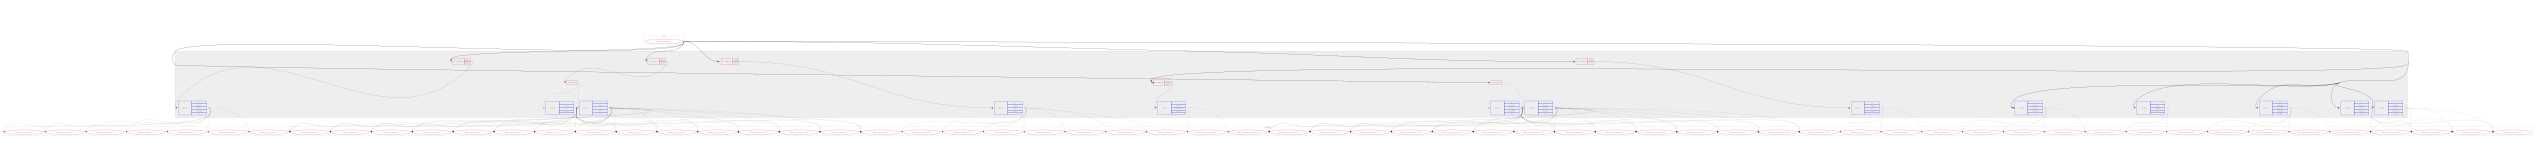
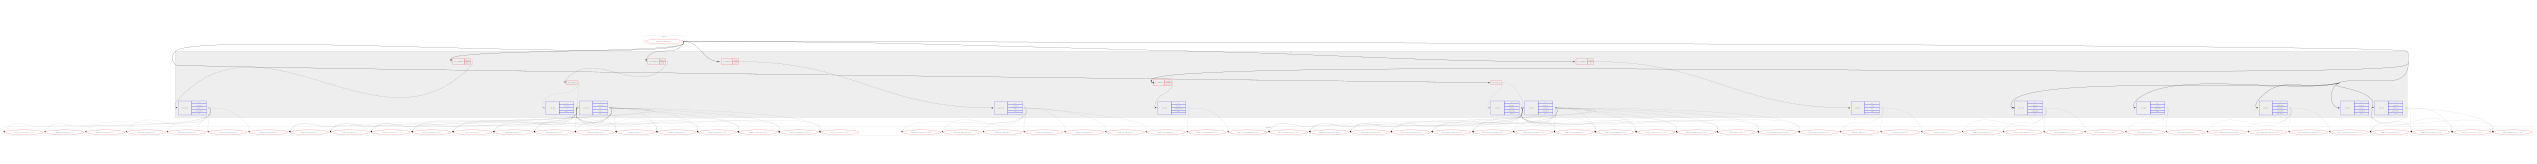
  digraph {
    compound=true
    concentrate=true
    fontname="Liberation Serif"
    fontsize=10
    newrank=true
    rankdir=TB
    ranksep=1.5
    node [color=red fontname="Liberation Serif" fontsize=10]
    edge [arrowhead=vee fontname="Liberation Serif" headport=w style=dotted tailport=e weight=100]
    n1 [label="portage://dev-db/redis-4.0.11" width=4]
    n2 [color=blue label=<<TABLE BORDER="0" CELLBORDER="1" CELLSPACING="0" CELLPADDING="4" WIDTH="220"><TR><TD ROWSPAN="6" CELLPADDING="30">pack_dep</TD></TR><TR><TD WIDTH="110">no</TD></TR><TR><TD>sys-devel</TD></TR><TR><TD>automake</TD></TR><TR><TD>greaterequal</TD></TR><TR><TD>1.16.1</TD></TR></TABLE>> shape=none]
    n3 [color=blue label=<<TABLE BORDER="0" CELLBORDER="1" CELLSPACING="0" CELLPADDING="4" WIDTH="220"><TR><TD ROWSPAN="6" CELLPADDING="30">pack_dep</TD></TR><TR><TD WIDTH="110">no</TD></TR><TR><TD>sys-devel</TD></TR><TR><TD>automake</TD></TR><TR><TD>greaterequal</TD></TR><TR><TD>1.15.1</TD></TR></TABLE>> shape=none]
    n4 [label=<<TABLE BORDER="0" CELLBORDER="1" CELLSPACING="0" CELLPADDING="4"><TR><TD CELLPADDING="10">any_of_group</TD></TR></TABLE>> shape=none]
    n5 [color=blue label=<<TABLE BORDER="0" CELLBORDER="1" CELLSPACING="0" CELLPADDING="4" WIDTH="220"><TR><TD ROWSPAN="6" CELLPADDING="30">pack_dep</TD></TR><TR><TD WIDTH="110">no</TD></TR><TR><TD>dev-lang</TD></TR><TR><TD>tcl</TD></TR><TR><TD>none</TD></TR><TR><TD></TD></TR></TABLE>> shape=none]
    n6 [label=<<TABLE BORDER="0" CELLBORDER="1" CELLSPACING="0" CELLPADDING="4"><TR><TD ROWSPAN="3" CELLPADDING="10">use_conditional</TD></TR><TR><TD>positive</TD></TR><TR><TD>test</TD></TR></TABLE>> shape=none]
    n7 [color=blue label=<<TABLE BORDER="0" CELLBORDER="1" CELLSPACING="0" CELLPADDING="4" WIDTH="220"><TR><TD ROWSPAN="6" CELLPADDING="30">pack_dep</TD></TR><TR><TD WIDTH="110">no</TD></TR><TR><TD>app-portage</TD></TR><TR><TD>elt-patches</TD></TR><TR><TD>greaterequal</TD></TR><TR><TD>20170815</TD></TR></TABLE>> shape=none]
    n8 [color=blue label=<<TABLE BORDER="0" CELLBORDER="1" CELLSPACING="0" CELLPADDING="4" WIDTH="220"><TR><TD ROWSPAN="6" CELLPADDING="30">pack_dep</TD></TR><TR><TD WIDTH="110">no</TD></TR><TR><TD>sys-devel</TD></TR><TR><TD>autoconf</TD></TR><TR><TD>greaterequal</TD></TR><TR><TD>2.63</TD></TR></TABLE>> shape=none]
    n9 [color=blue label=<<TABLE BORDER="0" CELLBORDER="1" CELLSPACING="0" CELLPADDING="4" WIDTH="220"><TR><TD ROWSPAN="6" CELLPADDING="30">pack_dep</TD></TR><TR><TD WIDTH="110">no</TD></TR><TR><TD>sys-devel</TD></TR><TR><TD>autoconf</TD></TR><TR><TD>greaterequal</TD></TR><TR><TD>2.69</TD></TR></TABLE>> shape=none]
    n10 [color=blue label=<<TABLE BORDER="0" CELLBORDER="1" CELLSPACING="0" CELLPADDING="4" WIDTH="220"><TR><TD ROWSPAN="6" CELLPADDING="30">pack_dep</TD></TR><TR><TD WIDTH="110">no</TD></TR><TR><TD>sys-devel</TD></TR><TR><TD>libtool</TD></TR><TR><TD>greaterequal</TD></TR><TR><TD>2.4</TD></TR></TABLE>> shape=none]
    n11 [color=blue label=<<TABLE BORDER="0" CELLBORDER="1" CELLSPACING="0" CELLPADDING="4" WIDTH="220"><TR><TD ROWSPAN="6" CELLPADDING="30">pack_dep</TD></TR><TR><TD WIDTH="110">no</TD></TR><TR><TD>virtual</TD></TR><TR><TD>pkgconfig</TD></TR><TR><TD>none</TD></TR><TR><TD></TD></TR></TABLE>> shape=none]
    n12 [color=blue label=<<TABLE BORDER="0" CELLBORDER="1" CELLSPACING="0" CELLPADDING="4" WIDTH="220"><TR><TD ROWSPAN="6" CELLPADDING="30">pack_dep</TD></TR><TR><TD WIDTH="110">no</TD></TR><TR><TD>dev-lang</TD></TR><TR><TD>lua</TD></TR><TR><TD>none</TD></TR><TR><TD></TD></TR></TABLE>> shape=none]
    n13 [color=blue label=<<TABLE BORDER="0" CELLBORDER="1" CELLSPACING="0" CELLPADDING="4" WIDTH="220"><TR><TD ROWSPAN="6" CELLPADDING="30">pack_dep</TD></TR><TR><TD WIDTH="110">no</TD></TR><TR><TD>dev-lang</TD></TR><TR><TD>lua</TD></TR><TR><TD>equal</TD></TR><TR><TD>5.1*</TD></TR></TABLE>> shape=none]
    n14 [label=<<TABLE BORDER="0" CELLBORDER="1" CELLSPACING="0" CELLPADDING="4"><TR><TD CELLPADDING="10">any_of_group</TD></TR></TABLE>> shape=none]
    n15 [label=<<TABLE BORDER="0" CELLBORDER="1" CELLSPACING="0" CELLPADDING="4"><TR><TD ROWSPAN="3" CELLPADDING="10">use_conditional</TD></TR><TR><TD>negative</TD></TR><TR><TD>luajit</TD></TR></TABLE>> shape=none]
    n16 [color=blue label=<<TABLE BORDER="0" CELLBORDER="1" CELLSPACING="0" CELLPADDING="4" WIDTH="220"><TR><TD ROWSPAN="6" CELLPADDING="30">pack_dep</TD></TR><TR><TD WIDTH="110">no</TD></TR><TR><TD>dev-libs</TD></TR><TR><TD>jemalloc</TD></TR><TR><TD>greaterequal</TD></TR><TR><TD>3.2</TD></TR></TABLE>> shape=none]
    n17 [label=<<TABLE BORDER="0" CELLBORDER="1" CELLSPACING="0" CELLPADDING="4"><TR><TD ROWSPAN="3" CELLPADDING="10">use_conditional</TD></TR><TR><TD>positive</TD></TR><TR><TD>jemalloc</TD></TR></TABLE>> shape=none]
    n18 [color=blue label=<<TABLE BORDER="0" CELLBORDER="1" CELLSPACING="0" CELLPADDING="4" WIDTH="220"><TR><TD ROWSPAN="6" CELLPADDING="30">pack_dep</TD></TR><TR><TD WIDTH="110">no</TD></TR><TR><TD>dev-lang</TD></TR><TR><TD>luajit</TD></TR><TR><TD>none</TD></TR><TR><TD></TD></TR></TABLE>> shape=none]
    n19 [label=<<TABLE BORDER="0" CELLBORDER="1" CELLSPACING="0" CELLPADDING="4"><TR><TD ROWSPAN="3" CELLPADDING="10">use_conditional</TD></TR><TR><TD>positive</TD></TR><TR><TD>luajit</TD></TR></TABLE>> shape=none]
    n20 [color=blue label=<<TABLE BORDER="0" CELLBORDER="1" CELLSPACING="0" CELLPADDING="4" WIDTH="220"><TR><TD ROWSPAN="6" CELLPADDING="30">pack_dep</TD></TR><TR><TD WIDTH="110">no</TD></TR><TR><TD>dev-util</TD></TR><TR><TD>google-perftools</TD></TR><TR><TD>none</TD></TR><TR><TD></TD></TR></TABLE>> shape=none]
    n21 [label=<<TABLE BORDER="0" CELLBORDER="1" CELLSPACING="0" CELLPADDING="4"><TR><TD ROWSPAN="3" CELLPADDING="10">use_conditional</TD></TR><TR><TD>positive</TD></TR><TR><TD>tcmalloc</TD></TR></TABLE>> shape=none]
    n22 [label="portage://sys-devel/automake-1.10.3-r3" width=4]
    n23 [label="portage://sys-devel/automake-1.11.6-r3" width=4]
    n24 [label="portage://sys-devel/automake-1.12.6-r2" width=4]
    n25 [label="portage://sys-devel/automake-1.13.4-r2" width=4]
    n26 [label="portage://sys-devel/automake-1.14.1-r2" width=4]
    n27 [label="portage://sys-devel/automake-1.15.1-r2" width=4]
    n28 [label="portage://sys-devel/automake-1.16.1-r1" width=4]
    n29 [label="portage://sys-devel/automake-1.16.1-r2" width=4]
    n30 [label="portage://sys-devel/automake-1.4_p6-r2" width=4]
    n31 [label="portage://sys-devel/equal-1.5-r2" width=4]
    n32 [label="portage://sys-devel/automake-1.6.3-r2" width=4]
    n33 [label="portage://sys-devel/automake-1.8.5-r5" width=4]
    n34 [label="portage://sys-devel/automake-1.9.6-r5" width=4]
    n35 [label="portage://sys-devel/automake-9999" width=4]
    n36 [label="portage://dev-lang/tcl-8.5.17-r1" width=4]
    n37 [label="portage://dev-lang/tcl-8.6.8" width=4]
    n38 [label="portage://dev-lang/tcl-8.6.9" width=4]
    n39 [label="portage://app-portage/elt-patches-20170317" width=4]
    n40 [label="portage://app-portage/elt-patches-20170422" width=4]
    n41 [label="portage://app-portage/elt-patches-20170815" width=4]
    n42 [label="portage://app-portage/elt-patches-20170826.1" width=4]
    n43 [label="portage://sys-devel/autoconf-2.13-r1" width=4]
    n44 [label="portage://sys-devel/autoconf-2.64-r1" width=4]
    n45 [label="portage://sys-devel/autoconf-2.69-r4" width=4]
    n46 [label="portage://sys-devel/autoconf-9999" width=4]
    n47 [label="portage://sys-devel/libtool-2.4.6-r3" width=4]
    n48 [label="portage://sys-devel/libtool-2.4.6-r4" width=4]
    n49 [label="portage://sys-devel/libtool-2.4.6-r5" width=4]
    n50 [label="portage://sys-devel/libtool-9999" width=4]
    n51 [label="portage://virtual/pkgconfig-0-r1" width=4]
    n52 [label="portage://virtual/pkgconfig-1" width=4]
    n53 [label="portage://dev-lang/lua-5.1.5-r100" width=4]
    n54 [label="portage://dev-lang/lua-5.1.5-r101" width=4]
    n55 [label="portage://dev-lang/lua-5.1.5-r102" width=4]
    n56 [label="portage://dev-lang/lua-5.1.5-r4" width=4]
    n57 [label="portage://dev-lang/lua-5.2.3" width=4]
    n58 [label="portage://dev-lang/lua-5.2.3-r1" width=4]
    n59 [label="portage://dev-dev/lua-5.2.3-r2" width=4]
    n60 [label="portage://dev-lang/lua-5.2.3-r3" width=4]
    n61 [label="portage://dev-lang/lua-5.2.4" width=4]
    n62 [label="portage://dev-lang/lua-5.2.4-r1" width=4]
    n63 [label="portage://dev-lang/lua-5.3.0" width=4]
    n64 [label="portage://dev-lang/lua-5.3.3-r1" width=4]
    n65 [label="portage://dev-lang/lua-5.3.3-r2" width=4]
-   n66 [label="portage://dev-lang/lua-5.3.5" width=4]
    n67 [label="portage://dev-lang/lua-5.3.5-r1" width=4]
    n68 [label="portage://dev-libs/jemalloc-3.6.0" width=4]
    n69 [label="portage://dev-libs/jemalloc-4.4.0" width=4]
    n70 [label="portage://dev-libs/jemalloc-4.5.0" width=4]
    n71 [label="portage://dev-libs/jemalloc-5.0.1" width=4]
    n72 [label="portage://dev-libs/jemalloc-5.1.0" width=4]
    n73 [label="portage://dev-libs/jemalloc-5.2.0" width=4]
    n74 [label="portage://dev-libs/jemalloc-5.2.1" width=4]
    n75 [label="portage://dev-lang/luajit-2.0.2" width=4]
    n76 [label="portage://dev-lang/luajit-2.0.3" width=4]
    n77 [label="portage://dev-lang/luajit-2.0.3-r1" width=4]
    n78 [label="portage://dev-lang/luajit-2.0.4" width=4]
    n79 [label="portage://dev-lang/luajit-2.0.5" width=4]
    n80 [label="portage://dev-lang/luajit-2.0.5-r1" width=4]
    n81 [label="portage://dev-lang/luajit-2.1.0_beta3" width=4]
    n82 [label="portage://dev-util/google-perftools-2.6.2" width=4]
    n83 [label="portage://dev-util/google-perftools-2.7" width=4]
    subgraph cluster_1 {
      color=gray
      label=<<i>ebuild</i>>
      rank=same
      n1
    }
    subgraph cluster_2 {
      color=gray
      label=<<i>dependencies</i>>
      subgraph cluster_3 {
        color=gray
        fillcolor="#eeeeee"
        label=<<i>compile</i>>
        style=filled
        subgraph sub_4 {
          color=gray
          fillcolor="#eeeeee"
          label=<<i>compile</i>>
          style=filled
          n4
          subgraph sub_5 {
            color=gray
            fillcolor="#eeeeee"
            label=<<i>compile</i>>
            style=filled
            n2
          }
          subgraph sub_6 {
            color=gray
            fillcolor="#eeeeee"
            label=<<i>compile</i>>
            style=filled
            n3
          }
        }
        subgraph sub_7 {
          color=gray
          fillcolor="#eeeeee"
          label=<<i>compile</i>>
          style=filled
          n6
          subgraph sub_8 {
            color=gray
            fillcolor="#eeeeee"
            label=<<i>compile</i>>
            style=filled
            n5
          }
        }
        subgraph sub_9 {
          color=gray
          fillcolor="#eeeeee"
          label=<<i>compile</i>>
          style=filled
          n7
        }
        subgraph sub_10 {
          color=gray
          fillcolor="#eeeeee"
          label=<<i>compile</i>>
          style=filled
          n8
        }
        subgraph sub_11 {
          color=gray
          fillcolor="#eeeeee"
          label=<<i>compile</i>>
          style=filled
          n9
        }
        subgraph sub_12 {
          color=gray
          fillcolor="#eeeeee"
          label=<<i>compile</i>>
          style=filled
          n10
        }
        subgraph sub_13 {
          color=gray
          fillcolor="#eeeeee"
          label=<<i>compile</i>>
          style=filled
          n11
        }
      }
      subgraph cluster_14 {
        color=gray
        fillcolor="#eeeeee"
        label=<<i>compile and run</i>>
        style=filled
        subgraph sub_15 {
          color=gray
          fillcolor="#eeeeee"
          label=<<i>compile and run</i>>
          style=filled
          n15
          subgraph sub_16 {
            color=gray
            fillcolor="#eeeeee"
            label=<<i>compile and run</i>>
            style=filled
            n14
            subgraph sub_17 {
              color=gray
              fillcolor="#eeeeee"
              label=<<i>compile and run</i>>
              style=filled
              n12
            }
            subgraph sub_18 {
              color=gray
              fillcolor="#eeeeee"
              label=<<i>compile and run</i>>
              style=filled
              n13
            }
          }
        }
        subgraph sub_19 {
          color=gray
          fillcolor="#eeeeee"
          label=<<i>compile and run</i>>
          style=filled
          n17
          subgraph sub_20 {
            color=gray
            fillcolor="#eeeeee"
            label=<<i>compile and run</i>>
            style=filled
            n16
          }
        }
        subgraph sub_21 {
          color=gray
          fillcolor="#eeeeee"
          label=<<i>compile and run</i>>
          style=filled
          n19
          subgraph sub_22 {
            color=gray
            fillcolor="#eeeeee"
            label=<<i>compile and run</i>>
            style=filled
            n18
          }
        }
        subgraph sub_23 {
          color=gray
          fillcolor="#eeeeee"
          label=<<i>compile and run</i>>
          style=filled
          n21
          subgraph sub_24 {
            color=gray
            fillcolor="#eeeeee"
            label=<<i>compile and run</i>>
            style=filled
            n20
          }
        }
      }
      subgraph cluster_25 {
        color=gray
        fillcolor="#eeeeee"
        label=<<i>run</i>>
        style=filled
      }
    }
    subgraph cluster_26 {
      color=gray
      label=<<i>candidates</i>>
      rank=same
      subgraph sub_27 {
        color=black
        label=<<i>candidates</i>>
        nodesep=1
        rank=same
        n22
        n23
        n24
        n25
        n26
        n27
        n28
        n29
        n30
        n31
        n32
        n33
        n34
        n35
      }
      subgraph sub_28 {
        color=black
        label=<<i>candidates</i>>
        nodesep=1
        rank=same
        n22
        n23
        n24
        n25
        n26
        n27
        n28
        n29
        n30
        n31
        n32
        n33
        n34
        n35
      }
      subgraph sub_29 {
        color=black
        label=<<i>candidates</i>>
        nodesep=1
        rank=same
        n36
        n37
        n38
      }
      subgraph sub_30 {
        color=black
        label=<<i>candidates</i>>
        nodesep=1
        rank=same
        n39
        n40
        n41
        n42
      }
      subgraph sub_31 {
        color=black
        label=<<i>candidates</i>>
        nodesep=1
        rank=same
        n43
        n44
        n45
        n46
      }
      subgraph sub_32 {
        color=black
        label=<<i>candidates</i>>
        nodesep=1
        rank=same
        n43
        n44
        n45
        n46
      }
      subgraph sub_33 {
        color=black
        label=<<i>candidates</i>>
        nodesep=1
        rank=same
        n47
        n48
        n49
        n50
      }
      subgraph sub_34 {
        color=black
        label=<<i>candidates</i>>
        nodesep=1
        rank=same
        n51
        n52
      }
      subgraph sub_35 {
        color=black
        label=<<i>candidates</i>>
        nodesep=1
        rank=same
        n53
        n54
        n55
        n56
        n57
        n58
        n59
        n60
        n61
        n62
        n63
        n64
        n65
-       n66
        n67
      }
      subgraph sub_36 {
        color=black
        label=<<i>candidates</i>>
        nodesep=1
        rank=same
        n53
        n54
        n55
        n56
        n57
        n58
        n59
        n60
        n61
        n62
        n63
        n64
        n65
-       n66
        n67
      }
      subgraph sub_37 {
        color=black
        label=<<i>candidates</i>>
        nodesep=1
        rank=same
        n68
        n69
        n70
        n71
        n72
        n73
        n74
      }
      subgraph sub_38 {
        color=black
        label=<<i>candidates</i>>
        nodesep=1
        rank=same
        n75
        n76
        n77
        n78
        n79
        n80
        n81
      }
      subgraph sub_39 {
        color=black
        label=<<i>candidates</i>>
        nodesep=1
        rank=same
        n82
        n83
      }
    }
    n1 -> n4 [style=solid weight=20]
    n1 -> n6 [style=solid weight=20]
    n1 -> n7 [style=solid weight=20]
    n1 -> n8 [style=solid weight=20]
    n1 -> n9 [style=solid weight=20]
    n1 -> n10 [style=solid weight=20]
    n1 -> n11 [style=solid weight=20]
    n1 -> n15 [arrowhead=odotvee style=solid weight=20]
    n1 -> n17 [arrowhead=odotvee style=solid weight=20]
    n1 -> n19 [arrowhead=odotvee style=solid weight=20]
    n1 -> n21 [arrowhead=odotvee style=solid weight=20]
    n2 -> n22
    n2 -> n23
    n2 -> n24
    n2 -> n25
    n2 -> n26
    n2 -> n27
    n2 -> n28
    n2 -> n29
    n2 -> n30
    n2 -> n31
    n2 -> n32
    n2 -> n33
    n2 -> n34
    n2 -> n35
    n3 -> n22
    n3 -> n23
    n3 -> n24
    n3 -> n25
    n3 -> n26
    n3 -> n27
    n3 -> n28
    n3 -> n29
    n3 -> n30
    n3 -> n31
    n3 -> n32
    n3 -> n33
    n3 -> n34
    n3 -> n35
    n4 -> n2 [arrowhead=oinv weight=20]
    n4 -> n3 [arrowhead=oinv weight=20]
    n5 -> n36
    n5 -> n37
    n5 -> n38
    n6 -> n5 [style=dashed weight=20]
    n7 -> n39
    n7 -> n40
    n7 -> n41
    n7 -> n42
    n8 -> n43
    n8 -> n44
    n8 -> n45
    n8 -> n46
    n9 -> n43
    n9 -> n44
    n9 -> n45
    n9 -> n46
    n10 -> n47
    n10 -> n48
    n10 -> n49
    n10 -> n50
    n11 -> n51
    n11 -> n52
    n12 -> n53
    n12 -> n54
    n12 -> n55
    n12 -> n56
    n12 -> n57
    n12 -> n58
    n12 -> n59
    n12 -> n60
    n12 -> n61
    n12 -> n62
    n12 -> n63
    n12 -> n64
    n12 -> n65
-   n12 -> n66
    n12 -> n67
    n13 -> n53
    n13 -> n54
    n13 -> n55
    n13 -> n56
    n13 -> n57
    n13 -> n58
    n13 -> n59
    n13 -> n60
    n13 -> n61
    n13 -> n62
    n13 -> n63
    n13 -> n64
    n13 -> n65
-   n13 -> n66
    n13 -> n67
    n14 -> n12 [arrowhead=oinv weight=20]
    n14 -> n13 [arrowhead=oinv weight=20]
    n15 -> n14 [style=dashed weight=20]
    n16 -> n68
    n16 -> n69
    n16 -> n70
    n16 -> n71
    n16 -> n72
    n16 -> n73
    n16 -> n74
    n17 -> n16 [style=dashed weight=20]
    n18 -> n75
    n18 -> n76
    n18 -> n77
    n18 -> n78
    n18 -> n79
    n18 -> n80
    n18 -> n81
    n19 -> n18 [style=dashed weight=20]
    n20 -> n82
    n20 -> n83
    n21 -> n20 [style=dashed weight=20]
  }
